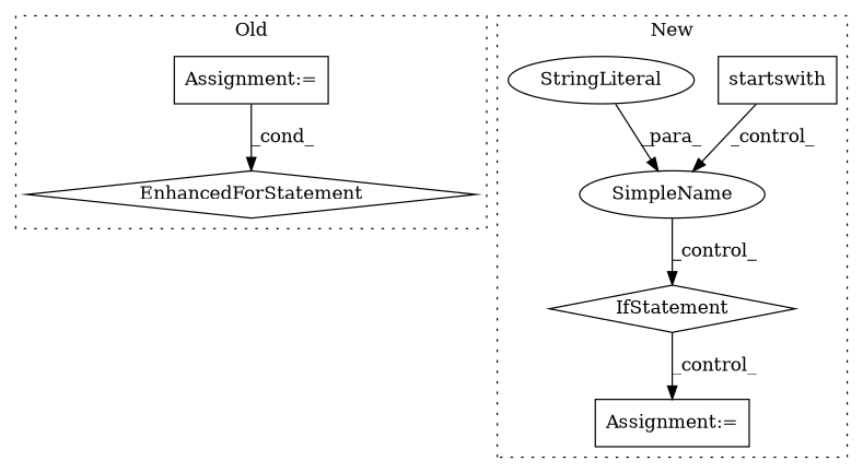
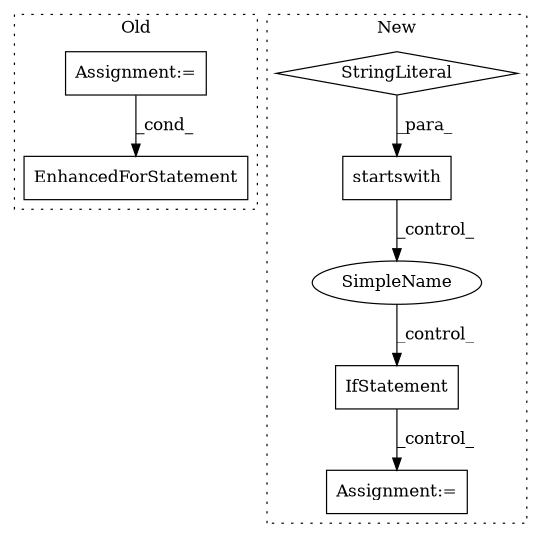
  digraph {
    node [a=7 l="53,2" s="613,717" shape=box]
-   n1 [a=70 label=EnhancedForStatement shape=diamond]
+   n1 [a=70 label=EnhancedForStatement]
    n2 [label="Assignment:="]
    n3 [a=32 l="11,1" label=startswith s="1491,1510"]
-   n4 [a=25 l="4,2" label=IfStatement s="1479,1511" shape=diamond]
-   n5 [a=45 l=8 label=StringLiteral s=1502 shape=ellipse]
+   n4 [a=25 l="4,2" label=IfStatement s="1479,1511"]
+   n5 [a=45 l=8 label=StringLiteral s=1502 shape=diamond]
    n6 [l=1 label="Assignment:=" s=1531]
    n7 [a=42 label=SimpleName shape=ellipse l="" s=""]
    subgraph cluster_1 {
      label=Old
      style=dotted
      n1
      n2
    }
    subgraph cluster_2 {
      label=New
      style=dotted
      n3
      n4
      n5
      n6
      n7
    }
    n2 -> n1 [label=_cond_]
    n3 -> n7 [label=_control_]
    n4 -> n6 [label=_control_]
-   n5 -> n7 [label=_para_]
+   n5 -> n3 [label=_para_]
    n7 -> n4 [label=_control_]
  }
